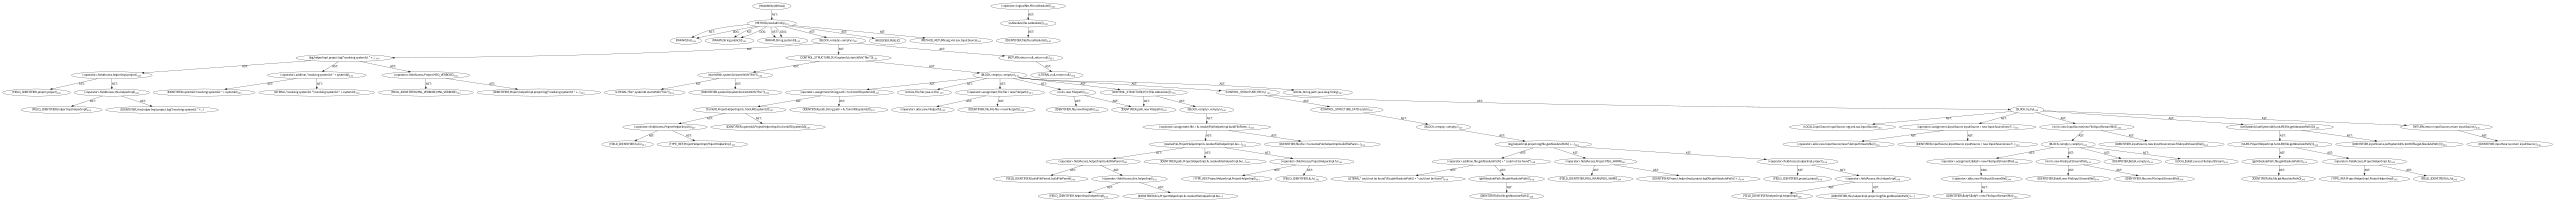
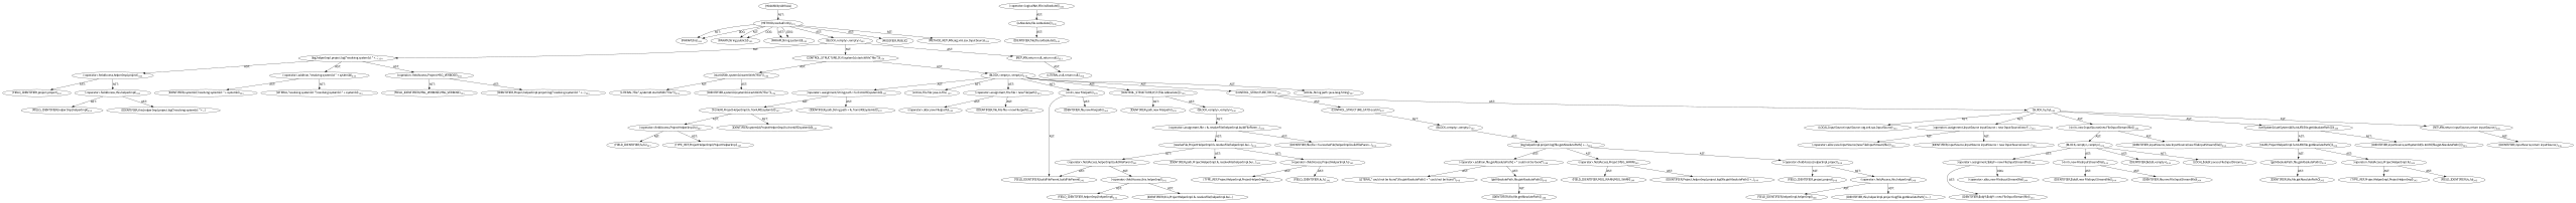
  digraph {
    fontname="IBM Plex Sans"
    node [fontname="IBM Plex Sans"]
    edge [fontname="IBM Plex Sans"]
    n1 [label=<(METHOD,resolveEntity)<SUB>331</SUB>>]
    n2 [label=<(PARAM,this)<SUB>331</SUB>>]
    n3 [label=<(PARAM,String publicId)<SUB>331</SUB>>]
    n4 [label=<(PARAM,String systemId)<SUB>332</SUB>>]
    n5 [label=<(BLOCK,&lt;empty&gt;,&lt;empty&gt;)<SUB>332</SUB>>]
    n6 [label=<(MODIFIER,PUBLIC)>]
    n7 [label=<(METHOD_RETURN,org.xml.sax.InputSource)<SUB>331</SUB>>]
    n8 [label=<(log,helperImpl.project.log(&quot;resolving systemId: &quot; +...)<SUB>334</SUB>>]
    n9 [label=<(CONTROL_STRUCTURE,IF,if (systemId.startsWith(&quot;file:&quot;)))<SUB>336</SUB>>]
    n10 [label=<(RETURN,return null;,return null;)<SUB>353</SUB>>]
    n11 [label=<(MODIFIER,VIRTUAL)>]
    n12 [label=<(&lt;operator&gt;.fieldAccess,helperImpl.project)<SUB>334</SUB>>]
    n13 [label=<(&lt;operator&gt;.addition,&quot;resolving systemId: &quot; + systemId)<SUB>334</SUB>>]
    n14 [label=<(&lt;operator&gt;.fieldAccess,Project.MSG_VERBOSE)<SUB>334</SUB>>]
    n15 [label=<(startsWith,systemId.startsWith(&quot;file:&quot;))<SUB>336</SUB>>]
    n16 [label=<(BLOCK,&lt;empty&gt;,&lt;empty&gt;)<SUB>336</SUB>>]
    n17 [label=<(LITERAL,null,return null;)<SUB>353</SUB>>]
    n18 [label=<(&lt;operator&gt;.fieldAccess,this.helperImpl)<SUB>334</SUB>>]
    n19 [label=<(FIELD_IDENTIFIER,project,project)<SUB>334</SUB>>]
    n20 [label=<(LITERAL,&quot;resolving systemId: &quot;,&quot;resolving systemId: &quot; + systemId)<SUB>334</SUB>>]
    n21 [label=<(IDENTIFIER,systemId,&quot;resolving systemId: &quot; + systemId)<SUB>334</SUB>>]
    n22 [label=<(IDENTIFIER,Project,helperImpl.project.log(&quot;resolving systemId: &quot; +...)<SUB>334</SUB>>]
    n23 [label=<(FIELD_IDENTIFIER,MSG_VERBOSE,MSG_VERBOSE)<SUB>334</SUB>>]
    n24 [label=<(IDENTIFIER,this,helperImpl.project.log(&quot;resolving systemId: &quot; +...)>]
    n25 [label=<(FIELD_IDENTIFIER,helperImpl,helperImpl)<SUB>334</SUB>>]
    n26 [label=<(IDENTIFIER,systemId,systemId.startsWith(&quot;file:&quot;))<SUB>336</SUB>>]
    n27 [label=<(LITERAL,&quot;file:&quot;,systemId.startsWith(&quot;file:&quot;))<SUB>336</SUB>>]
    n28 [label=<(LOCAL,String path: java.lang.String)<SUB>337</SUB>>]
    n29 [label=<(&lt;operator&gt;.assignment,String path = fu.fromURI(systemId))<SUB>337</SUB>>]
    n30 [label=<(LOCAL,File file: java.io.File)<SUB>339</SUB>>]
    n31 [label=<(&lt;operator&gt;.assignment,File file = new File(path))<SUB>339</SUB>>]
    n32 [label=<(&lt;init&gt;,new File(path))<SUB>339</SUB>>]
    n33 [label=<(CONTROL_STRUCTURE,IF,if (!file.isAbsolute()))<SUB>340</SUB>>]
    n34 [label=<(CONTROL_STRUCTURE,TRY,try)<SUB>343</SUB>>]
    n35 [label=<(IDENTIFIER,path,String path = fu.fromURI(systemId))<SUB>337</SUB>>]
    n36 [label=<(fromURI,ProjectHelperImpl.fu.fromURI(systemId))<SUB>337</SUB>>]
    n37 [label=<(IDENTIFIER,file,File file = new File(path))<SUB>339</SUB>>]
    n38 [label=<(&lt;operator&gt;.alloc,new File(path))<SUB>339</SUB>>]
    n39 [label=<(IDENTIFIER,file,new File(path))<SUB>369</SUB>>]
    n40 [label=<(IDENTIFIER,path,new File(path))<SUB>339</SUB>>]
    n41 [label=<(BLOCK,&lt;empty&gt;,&lt;empty&gt;)<SUB>340</SUB>>]
    n42 [label=<(BLOCK,try,try)<SUB>343</SUB>>]
    n43 [label=<(CONTROL_STRUCTURE,CATCH,catch)<SUB>347</SUB>>]
    n44 [label=<(&lt;operator&gt;.fieldAccess,ProjectHelperImpl.fu)<SUB>337</SUB>>]
    n45 [label=<(IDENTIFIER,systemId,ProjectHelperImpl.fu.fromURI(systemId))<SUB>337</SUB>>]
    n46 [label=<(TYPE_REF,ProjectHelperImpl,ProjectHelperImpl)<SUB>337</SUB>>]
    n47 [label=<(FIELD_IDENTIFIER,fu,fu)<SUB>337</SUB>>]
    n48 [label=<(&lt;operator&gt;.logicalNot,!file.isAbsolute())<SUB>340</SUB>>]
    n49 [label=<(isAbsolute,file.isAbsolute())<SUB>340</SUB>>]
    n50 [label=<(&lt;operator&gt;.assignment,file = fu.resolveFile(helperImpl.buildFileParen...)<SUB>341</SUB>>]
    n51 [label=<(IDENTIFIER,file,file.isAbsolute())<SUB>340</SUB>>]
    n52 [label=<(IDENTIFIER,file,file = fu.resolveFile(helperImpl.buildFileParen...)<SUB>341</SUB>>]
    n53 [label=<(resolveFile,ProjectHelperImpl.fu.resolveFile(helperImpl.bui...)<SUB>341</SUB>>]
    n54 [label=<(&lt;operator&gt;.fieldAccess,ProjectHelperImpl.fu)<SUB>341</SUB>>]
    n55 [label=<(&lt;operator&gt;.fieldAccess,helperImpl.buildFileParent)<SUB>341</SUB>>]
    n56 [label=<(IDENTIFIER,path,ProjectHelperImpl.fu.resolveFile(helperImpl.bui...)<SUB>341</SUB>>]
    n57 [label=<(TYPE_REF,ProjectHelperImpl,ProjectHelperImpl)<SUB>341</SUB>>]
    n58 [label=<(FIELD_IDENTIFIER,fu,fu)<SUB>341</SUB>>]
    n59 [label=<(&lt;operator&gt;.fieldAccess,this.helperImpl)<SUB>341</SUB>>]
    n60 [label=<(FIELD_IDENTIFIER,buildFileParent,buildFileParent)<SUB>341</SUB>>]
    n61 [label=<(IDENTIFIER,this,ProjectHelperImpl.fu.resolveFile(helperImpl.bui...)>]
    n62 [label=<(FIELD_IDENTIFIER,helperImpl,helperImpl)<SUB>341</SUB>>]
    n63 [label=<(LOCAL,InputSource inputSource: org.xml.sax.InputSource)<SUB>344</SUB>>]
    n64 [label=<(&lt;operator&gt;.assignment,InputSource inputSource = new InputSource(new F...)<SUB>344</SUB>>]
    n65 [label=<(&lt;init&gt;,new InputSource(new FileInputStream(file)))<SUB>344</SUB>>]
    n66 [label=<(setSystemId,setSystemId(fu.toURI(file.getAbsolutePath())))<SUB>345</SUB>>]
    n67 [label=<(RETURN,return inputSource;,return inputSource;)<SUB>346</SUB>>]
    n68 [label=<(BLOCK,&lt;empty&gt;,&lt;empty&gt;)<SUB>347</SUB>>]
    n69 [label=<(IDENTIFIER,inputSource,InputSource inputSource = new InputSource(new F...)<SUB>344</SUB>>]
    n70 [label=<(&lt;operator&gt;.alloc,new InputSource(new FileInputStream(file)))<SUB>344</SUB>>]
    n71 [label=<(IDENTIFIER,inputSource,new InputSource(new FileInputStream(file)))<SUB>344</SUB>>]
    n72 [label=<(BLOCK,&lt;empty&gt;,&lt;empty&gt;)<SUB>344</SUB>>]
    n73 [label=<(IDENTIFIER,inputSource,setSystemId(fu.toURI(file.getAbsolutePath())))<SUB>345</SUB>>]
    n74 [label=<(toURI,ProjectHelperImpl.fu.toURI(file.getAbsolutePath()))<SUB>345</SUB>>]
    n75 [label=<(IDENTIFIER,inputSource,return inputSource;)<SUB>346</SUB>>]
    n76 [label=<(LOCAL,$obj9: java.io.FileInputStream)<SUB>344</SUB>>]
    n77 [label=<(&lt;operator&gt;.assignment,$obj9 = new FileInputStream(file))<SUB>344</SUB>>]
    n78 [label=<(&lt;init&gt;,new FileInputStream(file))<SUB>344</SUB>>]
    n79 [label=<(IDENTIFIER,$obj9,&lt;empty&gt;)<SUB>344</SUB>>]
    n80 [label=<(IDENTIFIER,$obj9,$obj9 = new FileInputStream(file))<SUB>344</SUB>>]
    n81 [label=<(&lt;operator&gt;.alloc,new FileInputStream(file))<SUB>344</SUB>>]
    n82 [label=<(IDENTIFIER,$obj9,new FileInputStream(file))<SUB>344</SUB>>]
    n83 [label=<(IDENTIFIER,file,new FileInputStream(file))<SUB>344</SUB>>]
    n84 [label=<(&lt;operator&gt;.fieldAccess,ProjectHelperImpl.fu)<SUB>345</SUB>>]
    n85 [label=<(getAbsolutePath,file.getAbsolutePath())<SUB>345</SUB>>]
    n86 [label=<(TYPE_REF,ProjectHelperImpl,ProjectHelperImpl)<SUB>345</SUB>>]
    n87 [label=<(FIELD_IDENTIFIER,fu,fu)<SUB>345</SUB>>]
    n88 [label=<(IDENTIFIER,file,file.getAbsolutePath())<SUB>345</SUB>>]
    n89 [label=<(log,helperImpl.project.log(file.getAbsolutePath() +...)<SUB>348</SUB>>]
    n90 [label=<(&lt;operator&gt;.fieldAccess,helperImpl.project)<SUB>348</SUB>>]
    n91 [label=<(&lt;operator&gt;.addition,file.getAbsolutePath() + &quot; could not be found&quot;)<SUB>348</SUB>>]
    n92 [label=<(&lt;operator&gt;.fieldAccess,Project.MSG_WARN)<SUB>349</SUB>>]
    n93 [label=<(&lt;operator&gt;.fieldAccess,this.helperImpl)<SUB>348</SUB>>]
    n94 [label=<(FIELD_IDENTIFIER,project,project)<SUB>348</SUB>>]
    n95 [label=<(getAbsolutePath,file.getAbsolutePath())<SUB>348</SUB>>]
    n96 [label=<(LITERAL,&quot; could not be found&quot;,file.getAbsolutePath() + &quot; could not be found&quot;)<SUB>348</SUB>>]
    n97 [label=<(IDENTIFIER,Project,helperImpl.project.log(file.getAbsolutePath() +...)<SUB>349</SUB>>]
    n98 [label=<(FIELD_IDENTIFIER,MSG_WARN,MSG_WARN)<SUB>349</SUB>>]
    n99 [label=<(IDENTIFIER,this,helperImpl.project.log(file.getAbsolutePath() +...)>]
    n100 [label=<(FIELD_IDENTIFIER,helperImpl,helperImpl)<SUB>348</SUB>>]
    n101 [label=<(IDENTIFIER,file,file.getAbsolutePath())<SUB>348</SUB>>]
    n1 -> n2 [label="AST: "]
    n1 -> n2 [label="DDG: "]
    n1 -> n3 [label="AST: "]
    n1 -> n3 [label="DDG: "]
    n1 -> n4 [label="AST: "]
    n1 -> n4 [label="DDG: "]
    n1 -> n5 [label="AST: "]
    n1 -> n6 [label="AST: "]
    n1 -> n7 [label="AST: "]
    n5 -> n8 [label="AST: "]
    n5 -> n9 [label="AST: "]
    n5 -> n10 [label="AST: "]
    n8 -> n12 [label="AST: "]
    n8 -> n13 [label="AST: "]
    n8 -> n14 [label="AST: "]
    n9 -> n15 [label="AST: "]
    n9 -> n16 [label="AST: "]
    n10 -> n17 [label="AST: "]
    n11 -> n1 [label="AST: "]
    n12 -> n18 [label="AST: "]
    n12 -> n19 [label="AST: "]
    n13 -> n20 [label="AST: "]
    n13 -> n21 [label="AST: "]
    n14 -> n22 [label="AST: "]
    n14 -> n23 [label="AST: "]
    n15 -> n26 [label="AST: "]
    n15 -> n27 [label="AST: "]
    n16 -> n28 [label="AST: "]
    n16 -> n29 [label="AST: "]
    n16 -> n30 [label="AST: "]
    n16 -> n31 [label="AST: "]
    n16 -> n32 [label="AST: "]
    n16 -> n33 [label="AST: "]
    n16 -> n34 [label="AST: "]
    n18 -> n24 [label="AST: "]
    n18 -> n25 [label="AST: "]
    n29 -> n35 [label="AST: "]
    n29 -> n36 [label="AST: "]
    n31 -> n37 [label="AST: "]
    n31 -> n38 [label="AST: "]
    n32 -> n39 [label="AST: "]
-   n32 -> n40 [label="AST: "]
+   n32 -> n60 [label="AST: "]
    n33 -> n40 [label="AST: "]
    n33 -> n41 [label="AST: "]
    n34 -> n42 [label="AST: "]
    n34 -> n43 [label="AST: "]
    n36 -> n44 [label="AST: "]
    n36 -> n45 [label="AST: "]
    n41 -> n50 [label="AST: "]
    n42 -> n63 [label="AST: "]
    n42 -> n64 [label="AST: "]
    n42 -> n65 [label="AST: "]
    n42 -> n66 [label="AST: "]
    n42 -> n67 [label="AST: "]
    n43 -> n68 [label="AST: "]
    n44 -> n46 [label="AST: "]
    n44 -> n47 [label="AST: "]
    n48 -> n49 [label="AST: "]
    n49 -> n51 [label="AST: "]
    n50 -> n52 [label="AST: "]
    n50 -> n53 [label="AST: "]
    n53 -> n54 [label="AST: "]
    n53 -> n55 [label="AST: "]
    n53 -> n56 [label="AST: "]
    n54 -> n57 [label="AST: "]
    n54 -> n58 [label="AST: "]
    n55 -> n59 [label="AST: "]
    n55 -> n60 [label="AST: "]
    n59 -> n61 [label="AST: "]
    n59 -> n62 [label="AST: "]
    n64 -> n69 [label="AST: "]
    n64 -> n70 [label="AST: "]
    n65 -> n71 [label="AST: "]
    n65 -> n72 [label="AST: "]
    n66 -> n73 [label="AST: "]
    n66 -> n74 [label="AST: "]
    n67 -> n75 [label="AST: "]
    n68 -> n89 [label="AST: "]
    n72 -> n76 [label="AST: "]
    n72 -> n77 [label="AST: "]
    n72 -> n78 [label="AST: "]
    n72 -> n79 [label="AST: "]
    n74 -> n84 [label="AST: "]
    n74 -> n85 [label="AST: "]
-   n81 -> n80 [label="AST: "]
+   n77 -> n80 [label="AST: "]
    n77 -> n81 [label="DDG: "]
    n78 -> n82 [label="AST: "]
    n78 -> n83 [label="AST: "]
    n84 -> n86 [label="AST: "]
    n84 -> n87 [label="AST: "]
    n85 -> n88 [label="AST: "]
    n89 -> n90 [label="AST: "]
    n89 -> n91 [label="AST: "]
    n89 -> n92 [label="AST: "]
    n90 -> n93 [label="AST: "]
    n90 -> n94 [label="AST: "]
    n91 -> n95 [label="AST: "]
    n91 -> n96 [label="AST: "]
    n92 -> n97 [label="AST: "]
    n92 -> n98 [label="AST: "]
    n93 -> n99 [label="AST: "]
    n93 -> n100 [label="AST: "]
    n95 -> n101 [label="AST: "]
  }
